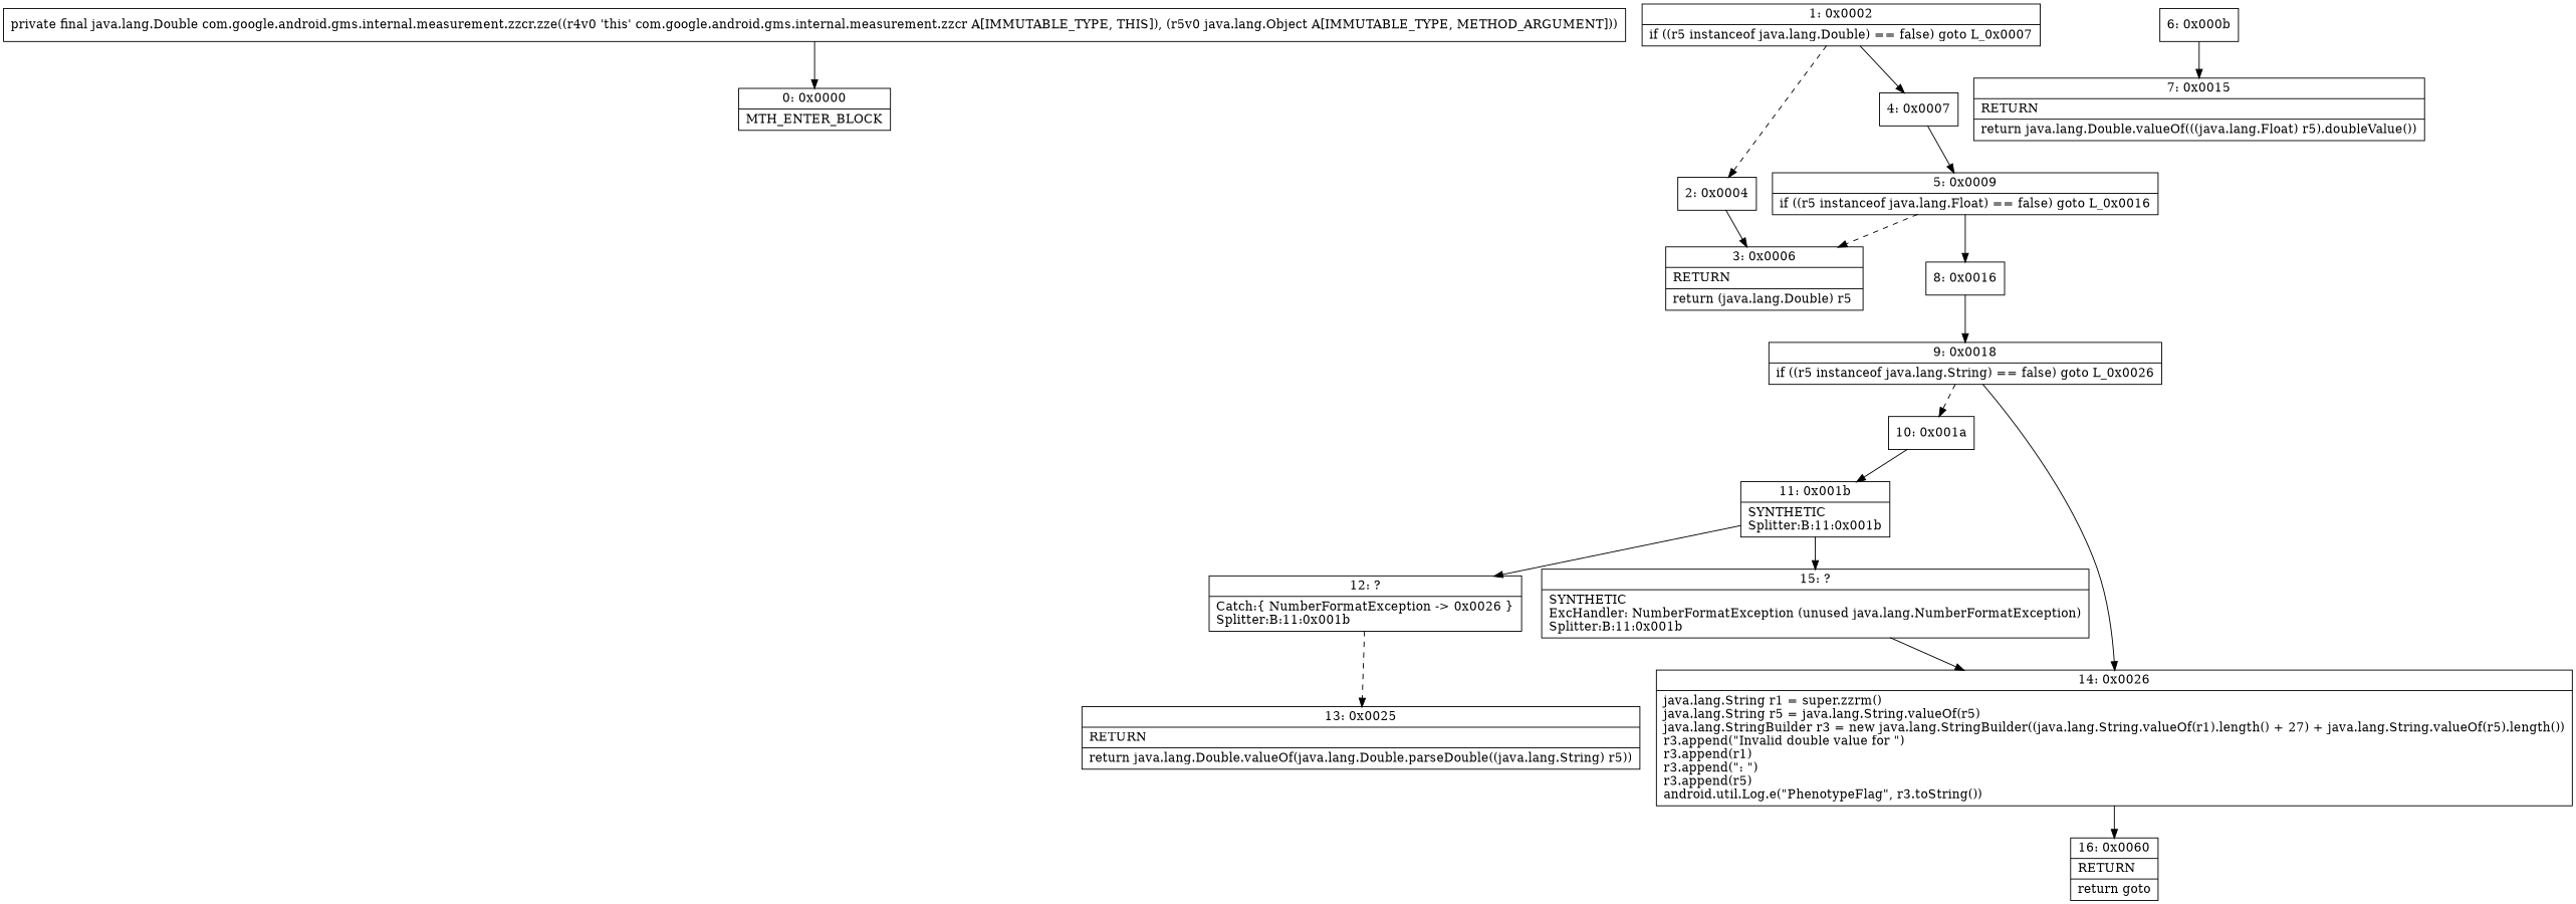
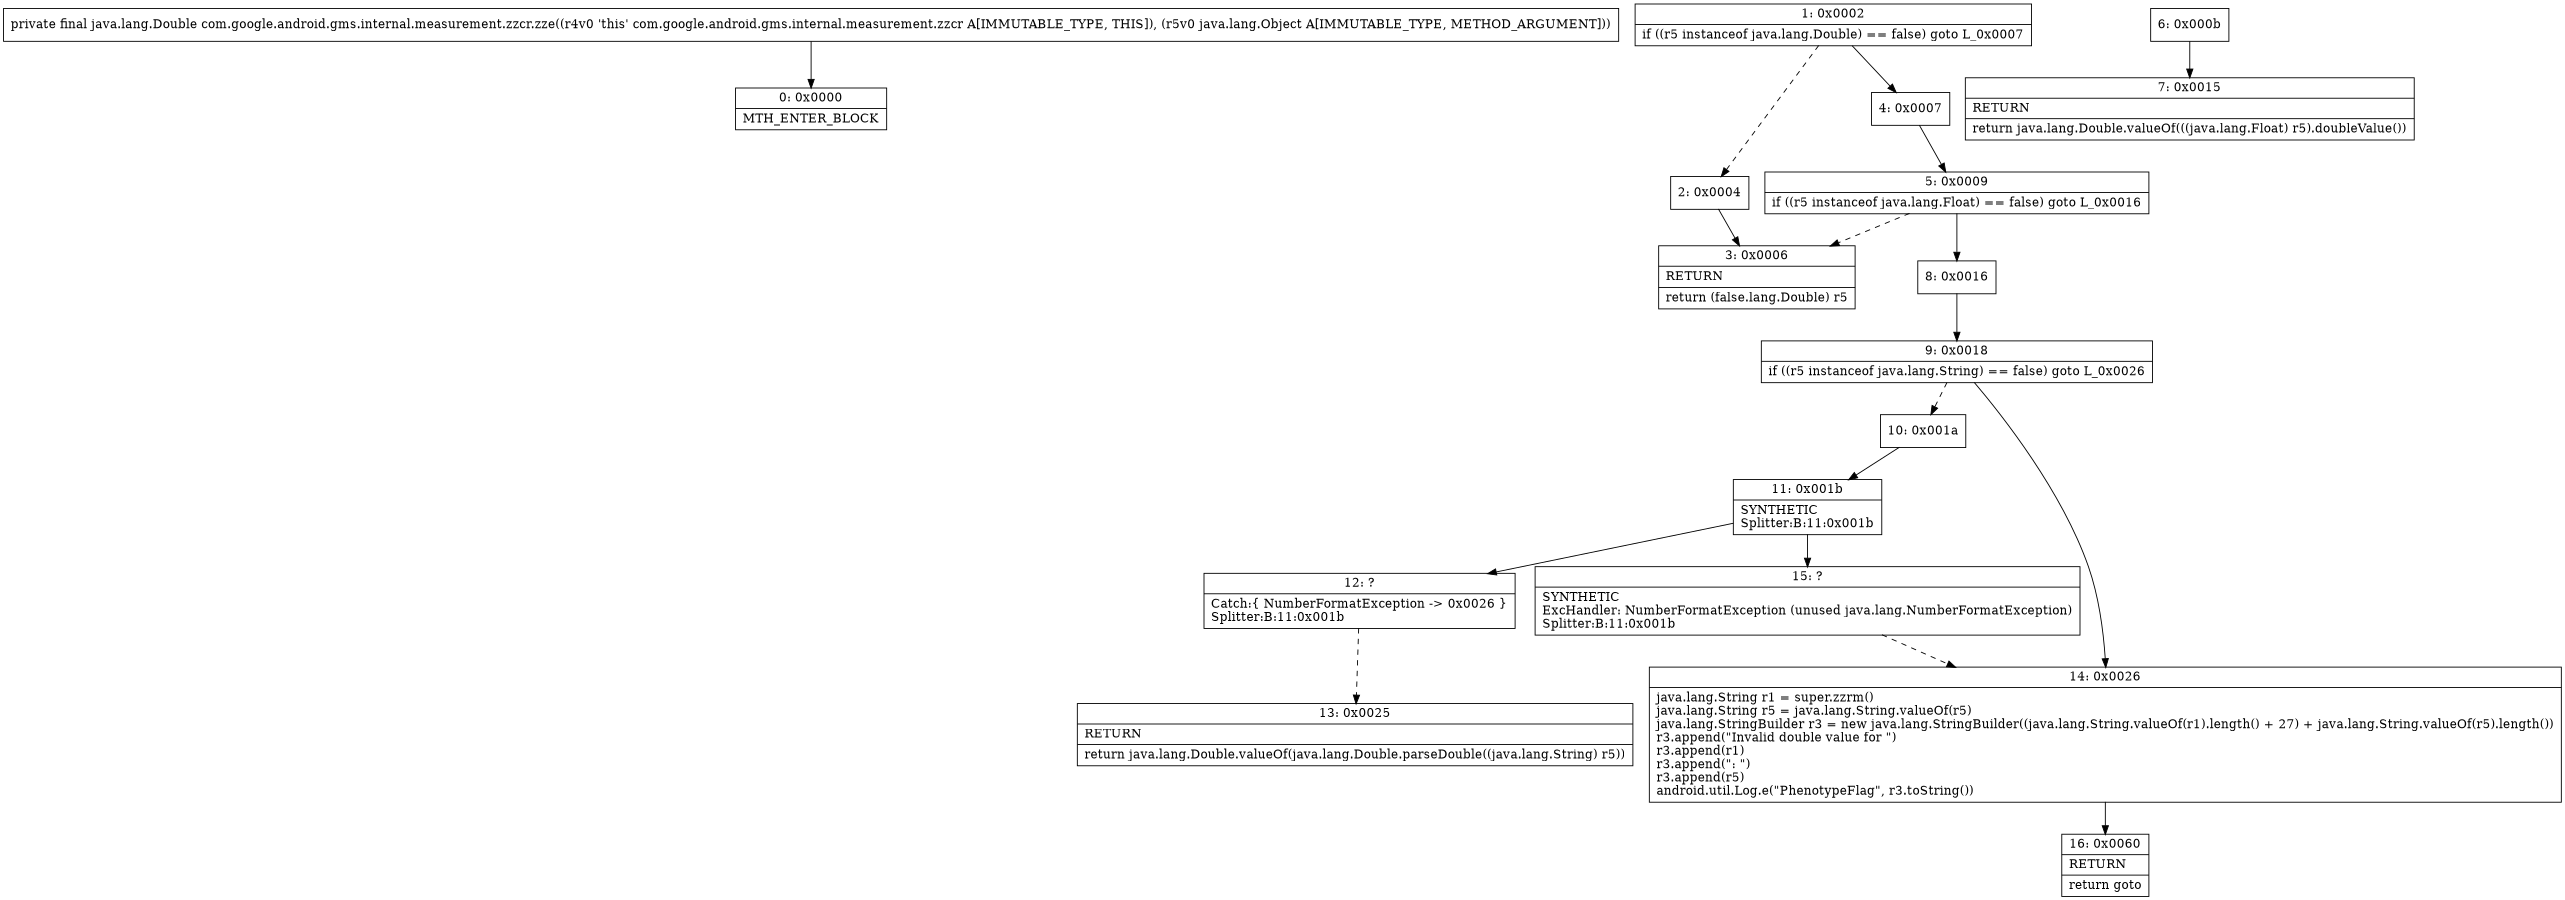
  digraph {
    node [shape=record]
    n1 [label="{0\:\ 0x0000|MTH_ENTER_BLOCK\l}"]
    n2 [label="{1\:\ 0x0002|if ((r5 instanceof java.lang.Double) == false) goto L_0x0007\l}"]
    n3 [label="{2\:\ 0x0004}"]
    n4 [label="{4\:\ 0x0007}"]
-   n5 [label="{3\:\ 0x0006|RETURN\l|return (java.lang.Double) r5\l}"]
+   n5 [label="{3\:\ 0x0006|RETURN\l|return (false.lang.Double) r5\l}"]
    n6 [label="{5\:\ 0x0009|if ((r5 instanceof java.lang.Float) == false) goto L_0x0016\l}"]
    n7 [label="{8\:\ 0x0016}"]
    n8 [label="{6\:\ 0x000b}"]
    n9 [label="{7\:\ 0x0015|RETURN\l|return java.lang.Double.valueOf(((java.lang.Float) r5).doubleValue())\l}"]
    n10 [label="{9\:\ 0x0018|if ((r5 instanceof java.lang.String) == false) goto L_0x0026\l}"]
    n11 [label="{10\:\ 0x001a}"]
    n12 [label="{14\:\ 0x0026|java.lang.String r1 = super.zzrm()\ljava.lang.String r5 = java.lang.String.valueOf(r5)\ljava.lang.StringBuilder r3 = new java.lang.StringBuilder((java.lang.String.valueOf(r1).length() + 27) + java.lang.String.valueOf(r5).length())\lr3.append(\"Invalid double value for \")\lr3.append(r1)\lr3.append(\": \")\lr3.append(r5)\landroid.util.Log.e(\"PhenotypeFlag\", r3.toString())\l}"]
    n13 [label="{11\:\ 0x001b|SYNTHETIC\lSplitter:B:11:0x001b\l}"]
    n14 [label="{16\:\ 0x0060|RETURN\l|return goto\l}"]
    n15 [label="{12\:\ ?|Catch:\{ NumberFormatException \-\> 0x0026 \}\lSplitter:B:11:0x001b\l}"]
    n16 [label="{15\:\ ?|SYNTHETIC\lExcHandler: NumberFormatException (unused java.lang.NumberFormatException)\lSplitter:B:11:0x001b\l}"]
    n17 [label="{13\:\ 0x0025|RETURN\l|return java.lang.Double.valueOf(java.lang.Double.parseDouble((java.lang.String) r5))\l}"]
    n18 [label="{private final java.lang.Double com.google.android.gms.internal.measurement.zzcr.zze((r4v0 'this' com.google.android.gms.internal.measurement.zzcr A[IMMUTABLE_TYPE, THIS]), (r5v0 java.lang.Object A[IMMUTABLE_TYPE, METHOD_ARGUMENT])) }"]
    n2 -> n3 [style=dashed]
    n2 -> n4
    n3 -> n5
    n4 -> n6
    n6 -> n5 [style=dashed]
    n6 -> n7
    n7 -> n10
    n8 -> n9
    n10 -> n11 [style=dashed]
    n10 -> n12
    n11 -> n13
    n12 -> n14
    n13 -> n15
    n13 -> n16
    n15 -> n17 [style=dashed]
-   n16 -> n12
+   n16 -> n12 [style=dashed]
    n18 -> n1
  }
